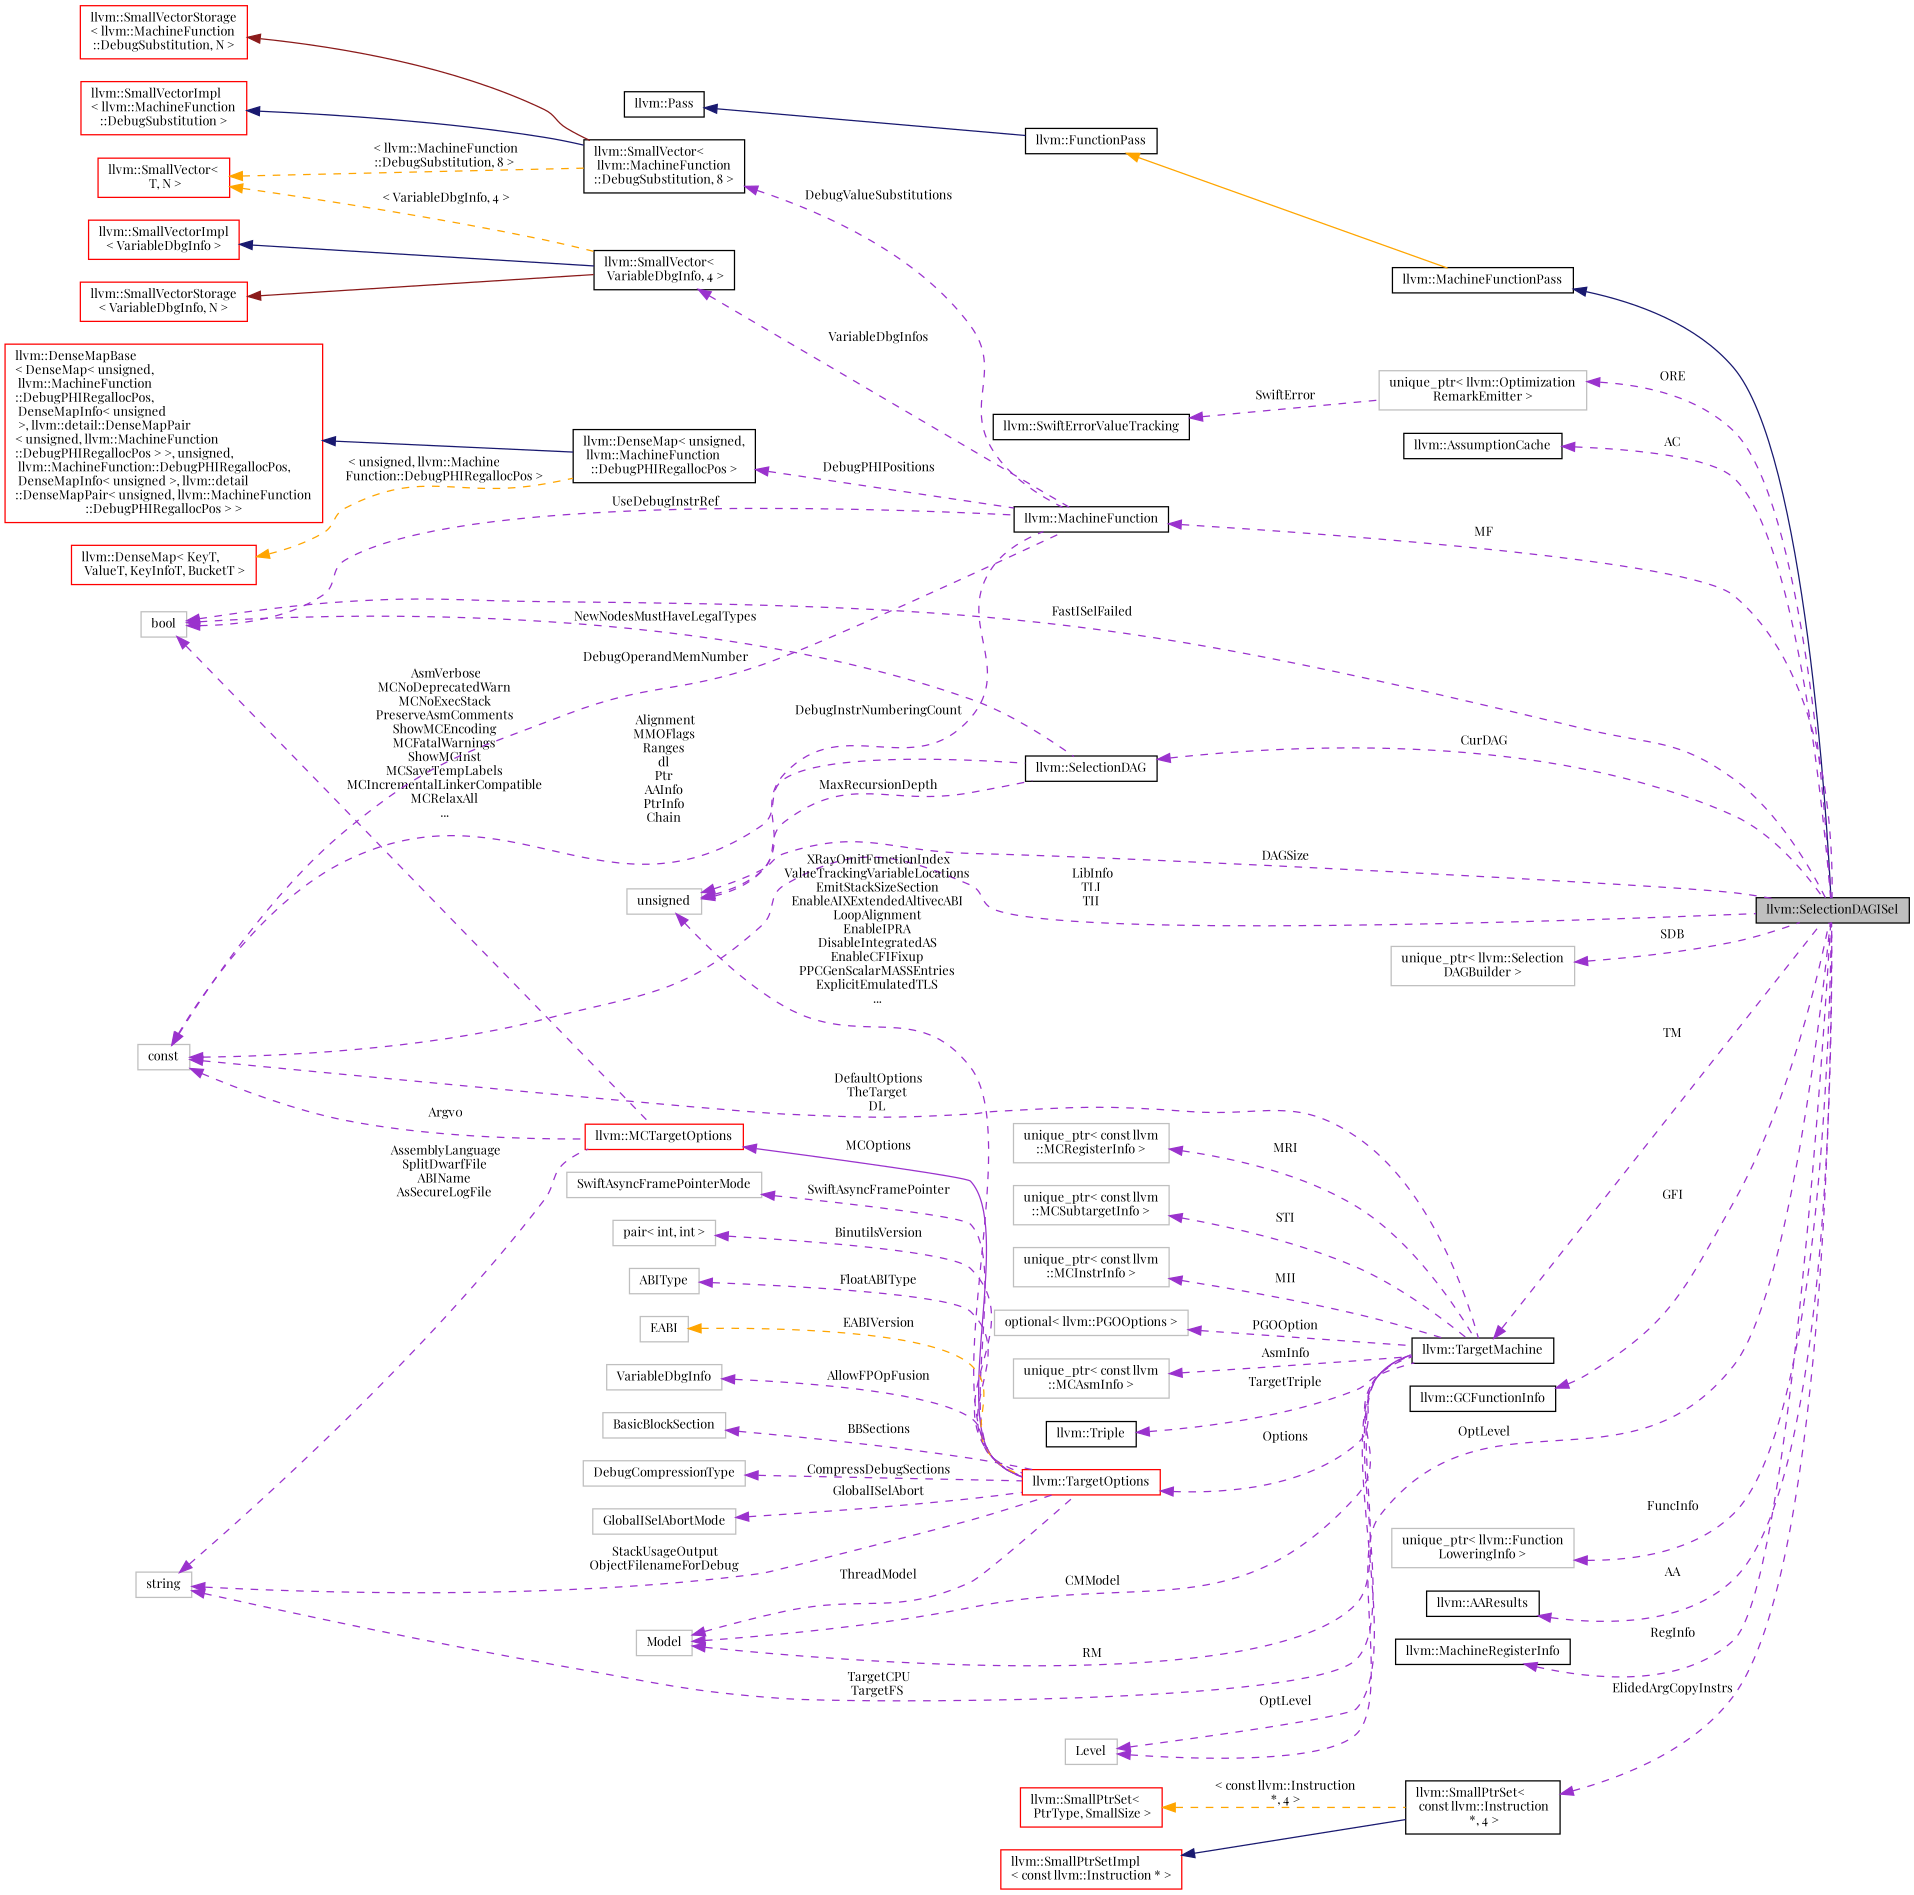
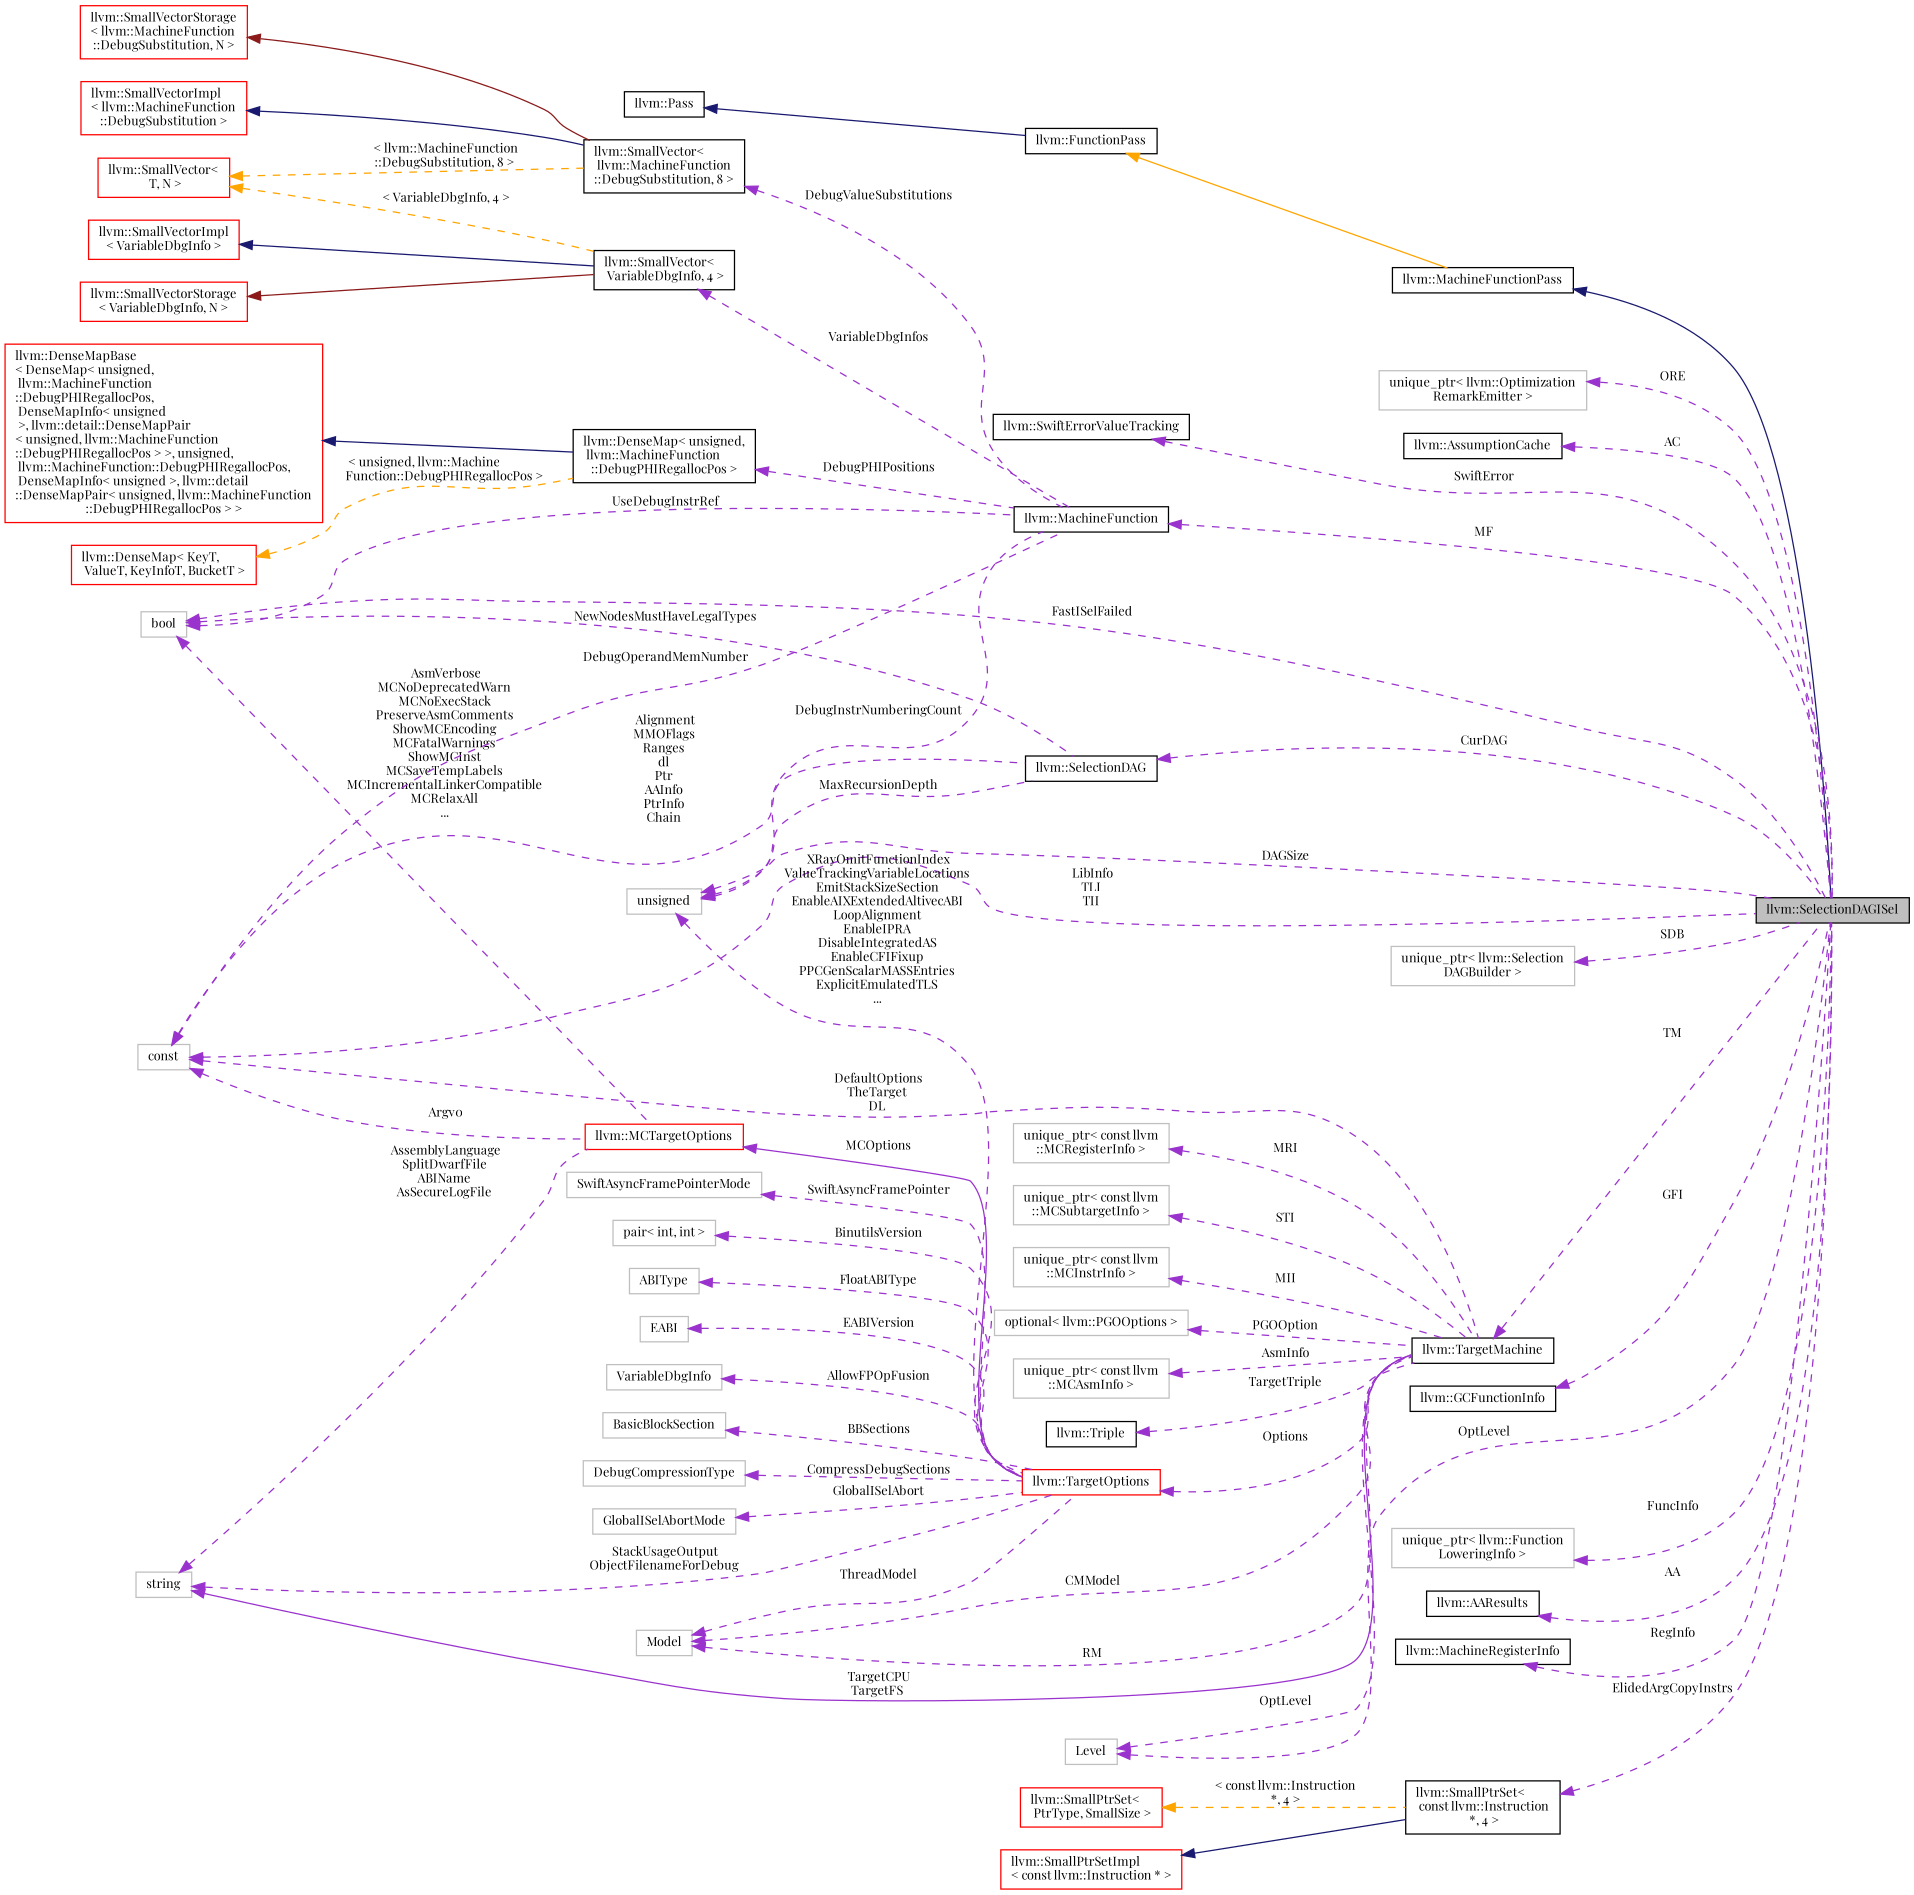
  digraph {
    fontname="Playfair Display"
    rankdir=LR
    node [color=grey75 fontname="Playfair Display" fontsize=10 shape=record]
    edge [color=darkorchid3 dir=back fontname="Playfair Display" fontsize=10 labelfontname=Helvetica labelfontsize=10 style=dashed]
    n1 [color=black fillcolor=grey75 fontcolor=black height=0.2 label="llvm::SelectionDAGISel" style=filled width=0.4]
    n2 [color=black height=0.2 label="llvm::MachineFunctionPass" width=0.4]
    n3 [color=black height=0.2 label="llvm::FunctionPass" width=0.4]
    n4 [color=black height=0.2 label="llvm::Pass" width=0.4]
    n5 [color=black height=0.2 label="llvm::SwiftErrorValueTracking" width=0.4]
    n6 [color=black height=0.2 label="llvm::AssumptionCache" width=0.4]
    n7 [color=black height=0.2 label="llvm::MachineFunction" width=0.4]
    n8 [color=black height=0.2 label="llvm::SmallVector\<\l llvm::MachineFunction\l::DebugSubstitution, 8 \>" width=0.4]
    n9 [color=red height=0.2 label="llvm::SmallVectorImpl\l\< llvm::MachineFunction\l::DebugSubstitution \>" width=0.4]
    n10 [color=red height=0.2 label="llvm::SmallVectorStorage\l\< llvm::MachineFunction\l::DebugSubstitution, N \>" width=0.4]
    n11 [color=red height=0.2 label="llvm::SmallVector\<\l T, N \>" width=0.4]
    n12 [color=black height=0.2 label="llvm::SmallVector\<\l VariableDbgInfo, 4 \>" width=0.4]
    n13 [color=black height=0.2 label="llvm::DenseMap\< unsigned,\l llvm::MachineFunction\l::DebugPHIRegallocPos \>" width=0.4]
    n14 [color=red height=0.2 label="llvm::DenseMapBase\l\< DenseMap\< unsigned,\l llvm::MachineFunction\l::DebugPHIRegallocPos,\l DenseMapInfo\< unsigned\l \>, llvm::detail::DenseMapPair\l\< unsigned, llvm::MachineFunction\l::DebugPHIRegallocPos \> \>, unsigned,\l llvm::MachineFunction::DebugPHIRegallocPos,\l DenseMapInfo\< unsigned \>, llvm::detail\l::DenseMapPair\< unsigned, llvm::MachineFunction\l::DebugPHIRegallocPos \> \>" width=0.4]
    n15 [color=red height=0.2 label="llvm::DenseMap\< KeyT,\l ValueT, KeyInfoT, BucketT \>" width=0.4]
    n16 [height=0.2 label=bool width=0.4]
    n17 [color=black height=0.2 label="llvm::SelectionDAG" width=0.4]
    n18 [color=red height=0.2 label="llvm::MCTargetOptions" width=0.4]
    n19 [color=red height=0.2 label="llvm::TargetOptions" width=0.4]
    n20 [height=0.2 label=const width=0.4]
    n21 [color=black height=0.2 label="llvm::TargetMachine" width=0.4]
    n22 [height=0.2 label=unsigned width=0.4]
    n23 [color=red height=0.2 label="llvm::SmallVectorImpl\l\< VariableDbgInfo \>" width=0.4]
    n24 [color=red height=0.2 label="llvm::SmallVectorStorage\l\< VariableDbgInfo, N \>" width=0.4]
    n25 [height=0.2 label="unique_ptr\< llvm::Selection\lDAGBuilder \>" width=0.4]
    n26 [height=0.2 label="unique_ptr\< llvm::Optimization\lRemarkEmitter \>" width=0.4]
    n27 [color=black height=0.2 label="llvm::GCFunctionInfo" width=0.4]
    n28 [height=0.2 label=SwiftAsyncFramePointerMode width=0.4]
    n29 [height=0.2 label="pair\< int, int \>" width=0.4]
    n30 [height=0.2 label=ABIType width=0.4]
    n31 [height=0.2 label=EABI width=0.4]
    n32 [height=0.2 label=Model width=0.4]
    n33 [height=0.2 label=VariableDbgInfo width=0.4]
    n34 [height=0.2 label=BasicBlockSection width=0.4]
    n35 [height=0.2 label=DebugCompressionType width=0.4]
    n36 [height=0.2 label=string width=0.4]
    n37 [height=0.2 label=GlobalISelAbortMode width=0.4]
    n38 [height=0.2 label="unique_ptr\< const llvm\l::MCRegisterInfo \>" width=0.4]
    n39 [height=0.2 label="unique_ptr\< const llvm\l::MCSubtargetInfo \>" width=0.4]
    n40 [height=0.2 label="unique_ptr\< const llvm\l::MCInstrInfo \>" width=0.4]
    n41 [height=0.2 label="optional\< llvm::PGOOptions \>" width=0.4]
    n42 [height=0.2 label=Level width=0.4]
    n43 [height=0.2 label="unique_ptr\< const llvm\l::MCAsmInfo \>" width=0.4]
    n44 [color=black height=0.2 label="llvm::Triple" width=0.4]
    n45 [height=0.2 label="unique_ptr\< llvm::Function\lLoweringInfo \>" width=0.4]
    n46 [color=black height=0.2 label="llvm::AAResults" width=0.4]
    n47 [color=black height=0.2 label="llvm::MachineRegisterInfo" width=0.4]
    n48 [color=black height=0.2 label="llvm::SmallPtrSet\<\l const llvm::Instruction\l *, 4 \>" width=0.4]
    n49 [color=red height=0.2 label="llvm::SmallPtrSetImpl\l\< const llvm::Instruction * \>" width=0.4]
    n50 [color=red height=0.2 label="llvm::SmallPtrSet\<\l PtrType, SmallSize \>" width=0.4]
    n2 -> n1 [color=midnightblue style=solid]
    n3 -> n2 [color=orange style=solid]
    n4 -> n3 [color=midnightblue style=solid]
-   n5 -> n26 [label=" SwiftError"]
+   n5 -> n1 [label=" SwiftError"]
    n6 -> n1 [label=" AC"]
    n7 -> n1 [label=" MF"]
    n8 -> n7 [label=" DebugValueSubstitutions"]
    n9 -> n8 [color=midnightblue style=solid]
    n10 -> n8 [color=firebrick4 style=solid]
    n11 -> n8 [color=orange label=" \< llvm::MachineFunction\l::DebugSubstitution, 8 \>"]
    n11 -> n12 [color=orange label=" \< VariableDbgInfo, 4 \>"]
    n12 -> n7 [label=" VariableDbgInfos"]
    n13 -> n7 [label=" DebugPHIPositions"]
    n14 -> n13 [color=midnightblue style=solid]
    n15 -> n13 [color=orange label=" \< unsigned, llvm::Machine\lFunction::DebugPHIRegallocPos \>"]
    n16 -> n1 [label=" FastISelFailed"]
    n16 -> n7 [label=" UseDebugInstrRef"]
    n16 -> n17 [label=" NewNodesMustHaveLegalTypes"]
    n16 -> n18 [label=" AsmVerbose\nMCNoDeprecatedWarn\nMCNoExecStack\nPreserveAsmComments\nShowMCEncoding\nMCFatalWarnings\nShowMCInst\nMCSaveTempLabels\nMCIncrementalLinkerCompatible\nMCRelaxAll\n..."]
    n17 -> n1 [label=" CurDAG"]
    n18 -> n19 [label=" MCOptions" style=solid]
    n19 -> n21 [label=" Options"]
    n20 -> n1 [label=" LibInfo\nTLI\nTII"]
    n20 -> n7 [label=" DebugOperandMemNumber"]
    n20 -> n17 [label=" Alignment\nMMOFlags\nRanges\ndl\nPtr\nAAInfo\nPtrInfo\nChain"]
    n20 -> n18 [label=" Argv0"]
    n20 -> n21 [label=" DefaultOptions\nTheTarget\nDL"]
    n21 -> n1 [label=" TM"]
    n22 -> n1 [label=" DAGSize"]
    n22 -> n7 [label=" DebugInstrNumberingCount"]
    n22 -> n17 [label=" MaxRecursionDepth"]
    n22 -> n19 [label=" XRayOmitFunctionIndex\nValueTrackingVariableLocations\nEmitStackSizeSection\nEnableAIXExtendedAltivecABI\nLoopAlignment\nEnableIPRA\nDisableIntegratedAS\nEnableCFIFixup\nPPCGenScalarMASSEntries\nExplicitEmulatedTLS\n..."]
    n23 -> n12 [color=midnightblue style=solid]
    n24 -> n12 [color=firebrick4 style=solid]
    n25 -> n1 [label=" SDB"]
    n26 -> n1 [label=" ORE"]
    n27 -> n1 [label=" GFI"]
    n28 -> n19 [label=" SwiftAsyncFramePointer"]
    n29 -> n19 [label=" BinutilsVersion"]
    n30 -> n19 [label=" FloatABIType"]
-   n31 -> n19 [color=orange label=" EABIVersion"]
+   n31 -> n19 [label=" EABIVersion"]
    n32 -> n19 [label=" ThreadModel"]
    n32 -> n21 [label=" RM"]
    n32 -> n21 [label=" CMModel"]
    n33 -> n19 [label=" AllowFPOpFusion"]
    n34 -> n19 [label=" BBSections"]
    n35 -> n19 [label=" CompressDebugSections"]
    n36 -> n18 [label=" AssemblyLanguage\nSplitDwarfFile\nABIName\nAsSecureLogFile"]
    n36 -> n19 [label=" StackUsageOutput\nObjectFilenameForDebug"]
-   n36 -> n21 [label=" TargetCPU\nTargetFS"]
+   n36 -> n21 [label=" TargetCPU\nTargetFS" style=solid]
    n37 -> n19 [label=" GlobalISelAbort"]
    n38 -> n21 [label=" MRI"]
    n39 -> n21 [label=" STI"]
    n40 -> n21 [label=" MII"]
    n41 -> n21 [label=" PGOOption"]
    n42 -> n1 [label=" OptLevel"]
    n42 -> n21 [label=" OptLevel"]
    n43 -> n21 [label=" AsmInfo"]
    n44 -> n21 [label=" TargetTriple"]
    n45 -> n1 [label=" FuncInfo"]
    n46 -> n1 [label=" AA"]
    n47 -> n1 [label=" RegInfo"]
    n48 -> n1 [label=" ElidedArgCopyInstrs"]
    n49 -> n48 [color=midnightblue style=solid]
    n50 -> n48 [color=orange label=" \< const llvm::Instruction\l *, 4 \>"]
  }
